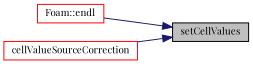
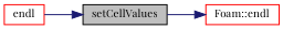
  digraph {
    fontname="Playfair Display"
    rankdir=LR
    node [color=red fontname="Playfair Display" fontsize=10 shape=record]
    edge [color=midnightblue fontname="Playfair Display" fontsize=10 labelfontname=FreeSans labelfontsize=10 style=solid]
    n1 [color=black fillcolor=grey75 fontcolor=black height=0.2 label=setCellValues style=filled width=0.4]
    n2 [height=0.2 label="Foam::endl" width=0.4]
-   n3 [height=0.2 label=cellValueSourceCorrection width=0.4]
-   n2 -> n1
+   n3 [height=0.2 label=endl width=0.4]
+   n1 -> n2
    n3 -> n1
  }
